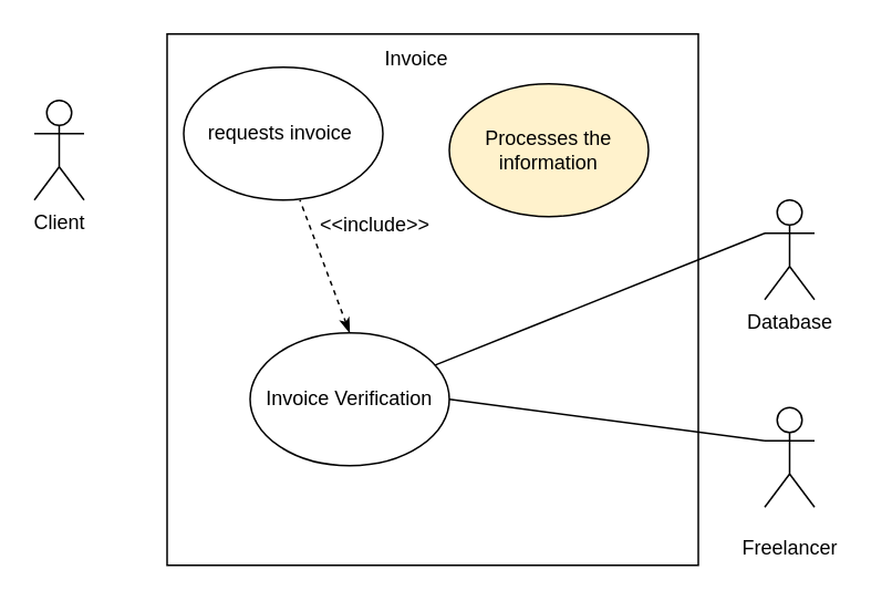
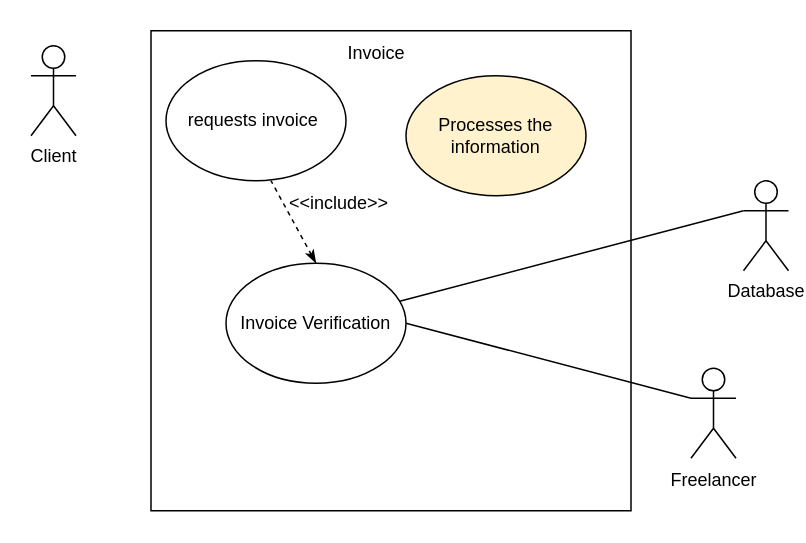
  <mxCell id="0" />
  <mxCell id="1" parent="0" />
  <mxCell id="2" value="" style="shape=umlActor;verticalLabelPosition=bottom;verticalAlign=top;html=1;outlineConnect=0;" parent="1" vertex="1"><mxGeometry x="460" y="245" width="30" height="60" as="geometry" /></mxCell>
  <mxCell id="3" value="" style="whiteSpace=wrap;html=1;aspect=fixed;" parent="1" vertex="1"><mxGeometry x="100" y="20" width="320" height="320" as="geometry" /></mxCell>
- <mxCell id="4" value="Client" style="shape=umlActor;verticalLabelPosition=bottom;verticalAlign=top;html=1;outlineConnect=0;" parent="1" vertex="1"><mxGeometry x="20" y="60" width="30" height="60" as="geometry" /></mxCell>
- <mxCell id="5" value="Database" style="shape=umlActor;verticalLabelPosition=bottom;verticalAlign=top;html=1;outlineConnect=0;" parent="1" vertex="1"><mxGeometry x="460" y="120" width="30" height="60" as="geometry" /></mxCell>
- <mxCell id="6" value="Freelancer" style="text;html=1;align=center;verticalAlign=middle;resizable=0;points=[];autosize=1;strokeColor=none;fillColor=none;" parent="1" vertex="1"><mxGeometry x="435" y="315" width="80" height="30" as="geometry" /></mxCell>
+ <mxCell id="4" value="Client" style="shape=umlActor;verticalLabelPosition=bottom;verticalAlign=top;html=1;outlineConnect=0;" parent="1" vertex="1"><mxGeometry x="20" y="30" width="30" height="60" as="geometry" /></mxCell>
+ <mxCell id="5" value="Database" style="shape=umlActor;verticalLabelPosition=bottom;verticalAlign=top;html=1;outlineConnect=0;" parent="1" vertex="1"><mxGeometry x="495" y="120" width="30" height="60" as="geometry" /></mxCell>
+ <mxCell id="6" value="Freelancer" style="text;html=1;align=center;verticalAlign=middle;resizable=0;points=[];autosize=1;strokeColor=none;fillColor=none;" parent="1" vertex="1"><mxGeometry x="435" y="305" width="80" height="30" as="geometry" /></mxCell>
  <mxCell id="7" value="requests invoice&amp;nbsp;" style="ellipse;whiteSpace=wrap;html=1;" parent="1" vertex="1"><mxGeometry x="110" y="40" width="120" height="80" as="geometry" /></mxCell>
- <mxCell id="8" value="Invoice Verification" style="ellipse;whiteSpace=wrap;html=1;" parent="1" vertex="1"><mxGeometry x="150" y="200" width="120" height="80" as="geometry" /></mxCell>
+ <mxCell id="8" value="Invoice Verification" style="ellipse;whiteSpace=wrap;html=1;" parent="1" vertex="1"><mxGeometry x="150" y="175" width="120" height="80" as="geometry" /></mxCell>
  <mxCell id="9" value="Processes the information" style="ellipse;whiteSpace=wrap;html=1;fillColor=#fff2cc;" parent="1" vertex="1"><mxGeometry x="270" y="50" width="120" height="80" as="geometry" /></mxCell>
  <mxCell id="10" value="" style="endArrow=none;html=1;rounded=0;entryX=1;entryY=0.5;entryDx=0;entryDy=0;exitX=0;exitY=0.333;exitDx=0;exitDy=0;exitPerimeter=0;" parent="1" source="2" target="8" edge="1"><mxGeometry width="50" height="50" relative="1" as="geometry"><mxPoint x="50" y="240" as="sourcePoint" /><mxPoint x="100" y="190" as="targetPoint" /></mxGeometry></mxCell>
  <mxCell id="11" value="" style="endArrow=none;html=1;rounded=0;exitX=0;exitY=0.333;exitDx=0;exitDy=0;exitPerimeter=0;" parent="1" source="5" target="8" edge="1"><mxGeometry width="50" height="50" relative="1" as="geometry"><mxPoint x="290" y="240" as="sourcePoint" /><mxPoint x="340" y="190" as="targetPoint" /></mxGeometry></mxCell>
  <mxCell id="12" value="" style="endArrow=none;html=1;rounded=0;exitX=0.5;exitY=0;exitDx=0;exitDy=0;dashed=1;startArrow=classicThin;startFill=1;" parent="1" source="8" edge="1"><mxGeometry width="50" height="50" relative="1" as="geometry"><mxPoint x="130" y="170" as="sourcePoint" /><mxPoint x="180" y="120" as="targetPoint" /></mxGeometry></mxCell>
  <mxCell id="13" value="&amp;lt;&amp;lt;include&amp;gt;&amp;gt;" style="text;html=1;align=center;verticalAlign=middle;resizable=0;points=[];autosize=1;strokeColor=none;fillColor=none;" parent="1" vertex="1"><mxGeometry x="180" y="120" width="90" height="30" as="geometry" /></mxCell>
  <mxCell id="14" value="Invoice" style="text;html=1;align=center;verticalAlign=middle;resizable=0;points=[];autosize=1;strokeColor=none;fillColor=none;" parent="1" vertex="1"><mxGeometry x="220" y="20" width="60" height="30" as="geometry" /></mxCell>
